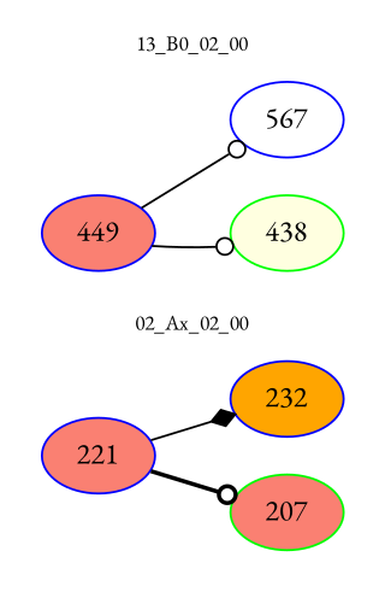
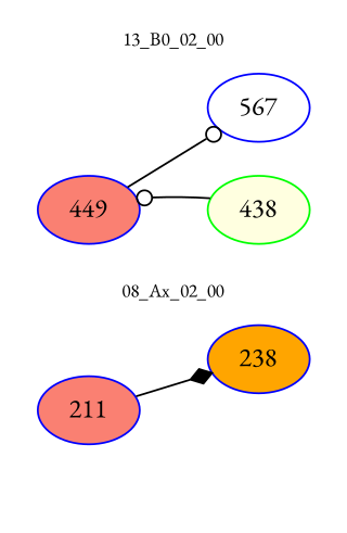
  digraph {
    fontname="EB Garamond"
    rankdir=LR
    node [color=blue fillcolor=salmon fontname="EB Garamond" style=filled]
    edge [arrowhead=odot color=black fontname="EB Garamond" style=solid]
-   n1 [label=221]
-   n2 [color=green label=207]
-   n3 [fillcolor=orange label=232]
+   n1 [label=211]
+   n3 [fillcolor=orange label=238]
    n4 [label=449]
    n5 [color=green fillcolor=lightyellow label=438]
    n6 [fillcolor=white label=567]
    subgraph cluster_1 {
      color=white
      fontsize=10
-     label="02_Ax_02_00"
+     label="08_Ax_02_00"
      n1
-     n2
      n3
    }
    subgraph cluster_2 {
      color=white
      fontsize=10
      label="13_B0_02_00"
      n4
      n5
      n6
    }
-   n1 -> n2 [style=bold]
    n1 -> n3 [arrowhead=diamond]
-   n4 -> n5
+   n5 -> n4
    n4 -> n6
  }
